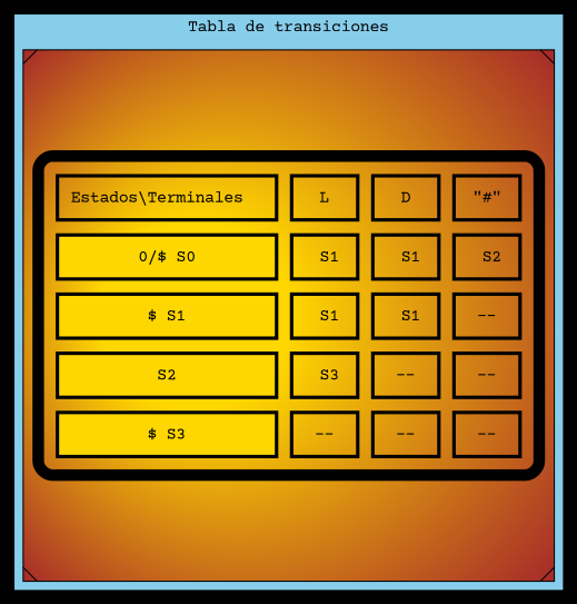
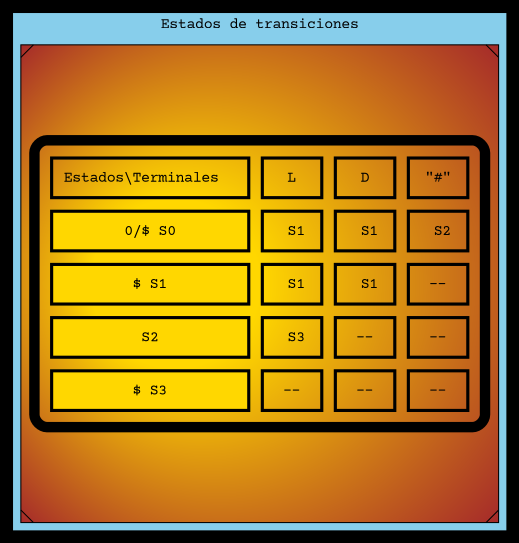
  digraph {
    bgcolor=black
    fontname="Courier Prime"
    rankdir=LR
    n1 [fillcolor="gold:brown" fontname="Courier Prime" gradientangle=180 label=<     <TABLE border="10" cellspacing="10" cellpadding="10" style="rounded" gradientangle="315">    <TR>       <TD border="3">Estados\Terminales  </TD>       <TD border="3">L</TD>       <TD border="3">D</TD>       <TD border="3">"#"</TD>   </TR>   <TR>       <TD border="3" bgcolor="gold">0/$ S0</TD>       <TD border="3"> S1</TD>       <TD border="3"> S1</TD>       <TD border="3"> S2</TD>   </TR>   <TR>       <TD border="3" bgcolor="gold">$ S1</TD>       <TD border="3"> S1</TD>       <TD border="3"> S1</TD>       <TD border="3"> -- </TD>   </TR>   <TR>       <TD border="3" bgcolor="gold">S2</TD>       <TD border="3" > S3</TD>       <TD border="3"> -- </TD>       <TD border="3"> -- </TD>   </TR>   <TR>       <TD border="3" bgcolor="gold">$ S3</TD>       <TD border="3"> -- </TD>       <TD border="3"> -- </TD>       <TD border="3"> -- </TD>   </TR> </TABLE>> shape=Msquare style=radial]
    subgraph cluster_1 {
      fillcolor=skyblue
-     label="Tabla de transiciones"
+     label="Estados de transiciones"
      style=filled
      n1
    }
  }
